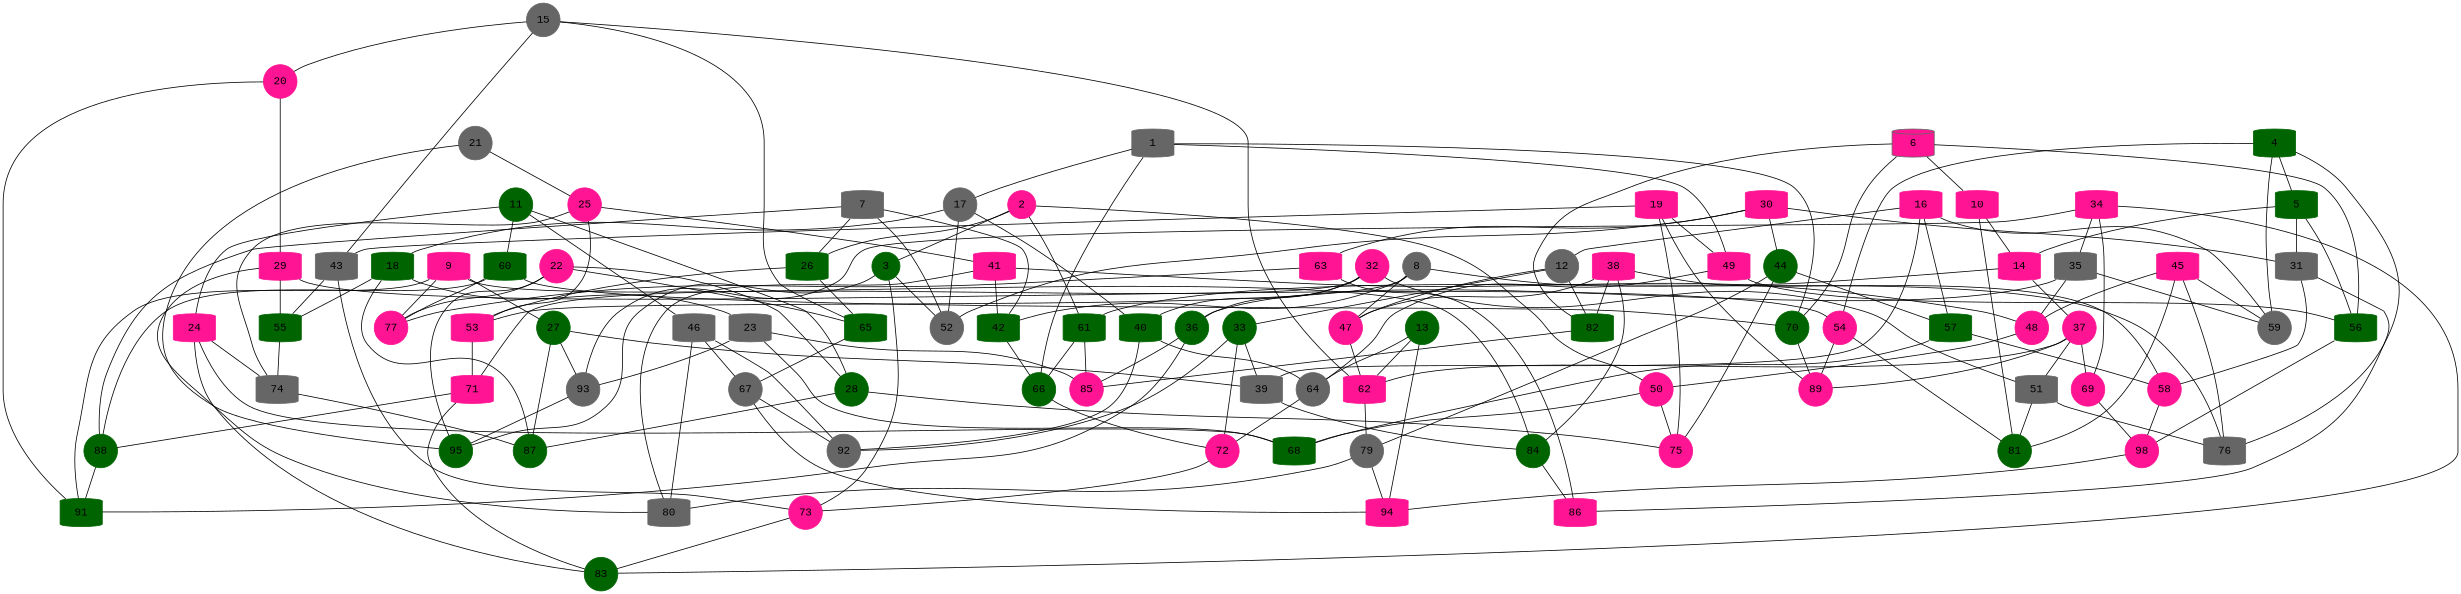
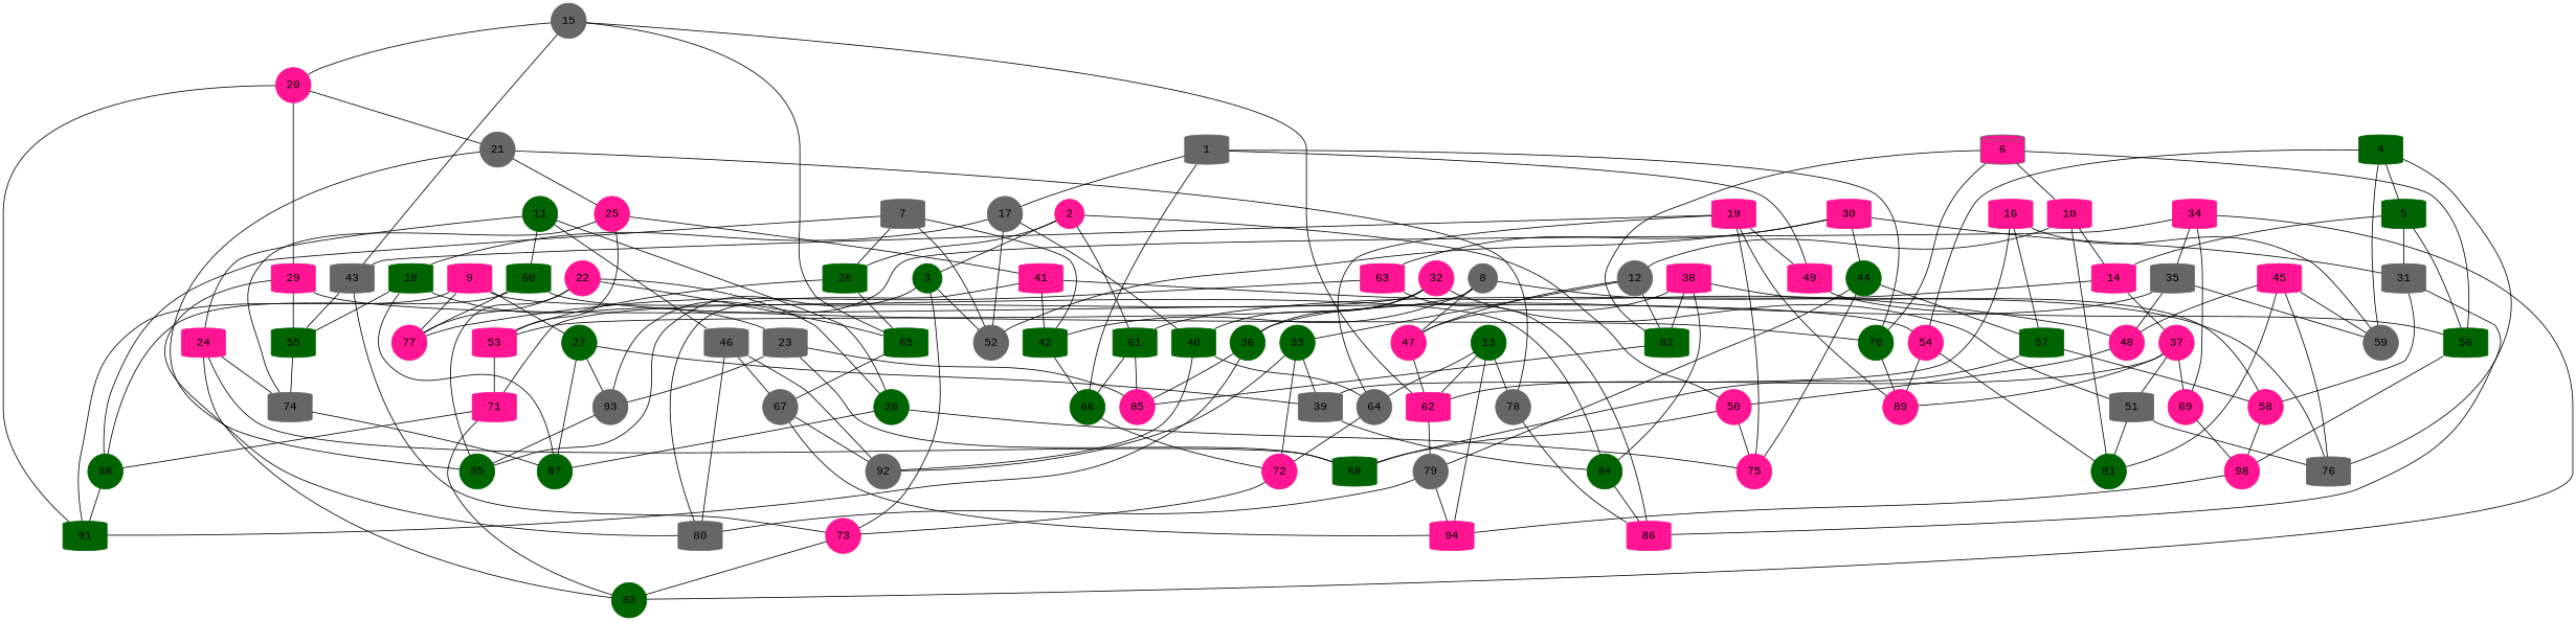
  graph {
    fontname="Liberation Mono"
    node [color=deeppink fontname="Liberation Mono" shape=circle style=filled]
    edge [fontname="Liberation Mono"]
    1 [color=gray40 shape=cylinder]
    17 [color=gray40]
    49 [shape=cylinder]
    66 [color=darkgreen]
    70 [color=darkgreen]
    52 [color=gray40]
    18 [color=darkgreen shape=cylinder]
    40 [color=darkgreen shape=cylinder]
    56 [color=darkgreen shape=cylinder]
    64 [color=gray40]
    72
    89
    3 [color=darkgreen]
    2
    26 [color=darkgreen shape=cylinder]
    50
    61 [color=darkgreen shape=cylinder]
    73
    95 [color=darkgreen]
    53 [shape=cylinder]
    65 [color=darkgreen shape=cylinder]
    75
    68 [color=darkgreen shape=cylinder]
    85
    83 [color=darkgreen]
    4 [color=darkgreen shape=cylinder]
    5 [color=darkgreen shape=cylinder]
    54
    59 [color=gray40]
    76 [color=gray40 shape=cylinder]
    14 [shape=cylinder]
    31 [color=gray40 shape=cylinder]
    81 [color=darkgreen]
    37
    58
    86 [shape=cylinder]
    n37 [label=98]
    6 [color=gray40 fillcolor=deeppink shape=cylinder]
    10 [shape=cylinder]
    82 [color=darkgreen shape=cylinder]
    12 [color=gray40]
    7 [color=gray40 shape=cylinder]
    42 [color=darkgreen shape=cylinder]
    88 [color=darkgreen]
    91 [color=darkgreen shape=cylinder]
    8 [color=gray40]
    47
    62 [shape=cylinder]
    71 [shape=cylinder]
    9 [shape=cylinder]
    27 [color=darkgreen]
    77
    84 [color=darkgreen]
    39 [color=gray40 shape=cylinder]
    87 [color=darkgreen]
    93 [color=gray40]
    33 [color=darkgreen]
    11 [color=darkgreen]
    24 [shape=cylinder]
    28 [color=darkgreen]
    46 [color=gray40 shape=cylinder]
    60 [color=darkgreen shape=cylinder]
    74 [color=gray40 shape=cylinder]
    80 [color=gray40 shape=cylinder]
    92 [color=gray40]
    67 [color=gray40]
    13 [color=darkgreen]
+   78 [color=gray40]
    94 [shape=cylinder]
    79 [color=gray40]
    51 [color=gray40 shape=cylinder]
    69
    15 [color=gray40]
    20
    43 [color=gray40 shape=cylinder]
    21 [color=gray40]
    29 [shape=cylinder]
    55 [color=darkgreen shape=cylinder]
    16 [shape=cylinder]
    57 [color=darkgreen shape=cylinder]
    23 [color=gray40 shape=cylinder]
    19 [shape=cylinder]
    25
    41 [shape=cylinder]
    22
    48
    30 [shape=cylinder]
    44 [color=darkgreen]
    63 [shape=cylinder]
    32
    36 [color=darkgreen]
    34 [shape=cylinder]
    35 [color=gray40 shape=cylinder]
    38 [shape=cylinder]
    45 [shape=cylinder]
    1 -- 17
    1 -- 49
    1 -- 66
    1 -- 70
    17 -- 52
    17 -- 18
    17 -- 40
    49 -- 56
-   49 -- 64
+   19 -- 64
    66 -- 72
    70 -- 89
    18 -- 87
    18 -- 55
    18 -- 23
    40 -- 64
    40 -- 92
    56 -- n37
    64 -- 72
    72 -- 73
    3 -- 52
    3 -- 73
    3 -- 95
    2 -- 3
    2 -- 26
    2 -- 50
    2 -- 61
    26 -- 53
    26 -- 65
    50 -- 75
    50 -- 68
    61 -- 66
    61 -- 85
    73 -- 83
    53 -- 71
    65 -- 67
    4 -- 5
    4 -- 54
    4 -- 59
    4 -- 76
    5 -- 56
    5 -- 14
    5 -- 31
    54 -- 89
    54 -- 81
    14 -- 61
    14 -- 37
    31 -- 58
    31 -- 86
    37 -- 89
    37 -- 62
    37 -- 51
    37 -- 69
    58 -- n37
    n37 -- 94
    6 -- 70
    6 -- 56
    6 -- 10
    6 -- 82
    10 -- 14
    10 -- 81
-   16 -- 12
+   10 -- 12
    82 -- 85
    12 -- 82
    12 -- 47
    12 -- 33
    7 -- 52
    7 -- 26
    7 -- 42
    7 -- 88
    42 -- 66
    88 -- 91
    8 -- 53
    8 -- 76
    8 -- 42
    8 -- 47
    47 -- 62
    62 -- 79
    71 -- 83
    71 -- 88
    9 -- 91
    9 -- 27
    9 -- 77
    9 -- 84
    27 -- 39
    27 -- 87
    27 -- 93
    84 -- 86
    39 -- 84
    93 -- 95
    33 -- 72
    33 -- 39
    33 -- 92
    11 -- 24
    11 -- 28
    11 -- 46
    11 -- 60
    24 -- 68
    24 -- 83
    24 -- 74
    28 -- 75
    28 -- 87
    46 -- 80
    46 -- 92
    46 -- 67
    60 -- 70
    60 -- 88
    60 -- 77
    74 -- 87
    67 -- 92
    67 -- 94
    13 -- 64
    13 -- 62
+   13 -- 78
    13 -- 94
+   78 -- 86
    79 -- 80
    79 -- 94
    51 -- 76
    51 -- 81
    69 -- n37
    15 -- 65
    15 -- 62
    15 -- 20
    15 -- 43
    20 -- 91
+   20 -- 21
    20 -- 29
    43 -- 73
    43 -- 55
    21 -- 95
+   21 -- 78
    21 -- 25
    29 -- 54
    29 -- 80
    29 -- 55
    55 -- 74
    16 -- 59
    16 -- 39
    16 -- 57
    57 -- 68
    57 -- 58
    23 -- 68
    23 -- 85
    23 -- 93
    19 -- 49
    19 -- 89
    19 -- 75
    19 -- 43
    25 -- 53
    25 -- 74
    25 -- 41
    41 -- 42
    41 -- 80
    41 -- 48
    22 -- 95
    22 -- 65
    22 -- 77
    22 -- 28
    48 -- 50
    30 -- 52
    30 -- 31
    30 -- 44
    30 -- 63
    44 -- 75
    44 -- 79
    44 -- 57
    63 -- 86
    63 -- 77
    32 -- 40
    32 -- 71
    32 -- 51
    32 -- 36
    36 -- 85
    36 -- 91
    34 -- 83
    34 -- 93
    34 -- 69
    34 -- 35
    35 -- 59
    35 -- 48
    35 -- 36
    38 -- 58
    38 -- 82
    38 -- 47
    38 -- 84
    45 -- 59
    45 -- 76
    45 -- 81
    45 -- 48
  }
